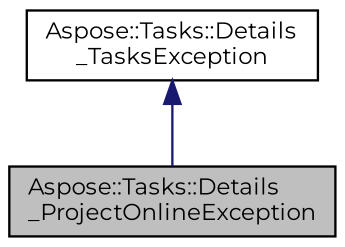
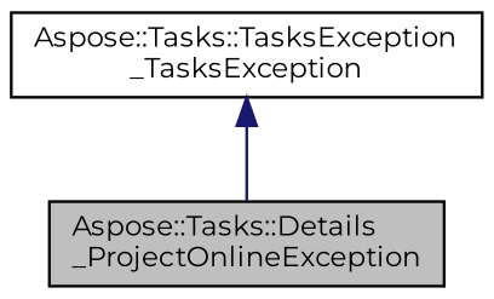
  digraph {
    fontname=Montserrat
    node [color=black fontname=Montserrat fontsize=10 shape=record style=filled]
    n1 [fillcolor=grey75 fontcolor=black height=0.2 label="Aspose::Tasks::Details\l_ProjectOnlineException" width=0.4]
-   n2 [fillcolor=white height=0.2 label="Aspose::Tasks::Details\l_TasksException" width=0.4]
+   n2 [fillcolor=white height=0.2 label="Aspose::Tasks::TasksException\l_TasksException" width=0.4]
    n2 -> n1 [color=midnightblue dir=back fontname=Montserrat fontsize=10 labelfontname=Helvetica labelfontsize=10 style=solid]
  }
